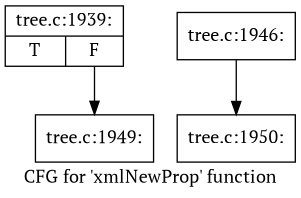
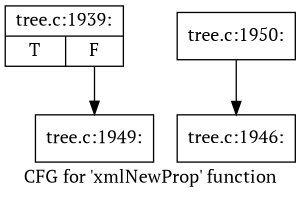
  digraph {
    fontname="PT Serif"
    label="CFG for 'xmlNewProp' function"
    node [fontname="PT Serif" shape=record]
    edge [fontname="PT Serif"]
    n1 [label="{tree.c:1939:|{<s0>T|<s1>F}}"]
    n2 [label="{tree.c:1949:}"]
    n3 [label="{tree.c:1946:}"]
    n4 [label="{tree.c:1950:}"]
    n1 -> n2 [tailport=s1]
-   n3 -> n4
+   n4 -> n3
  }
